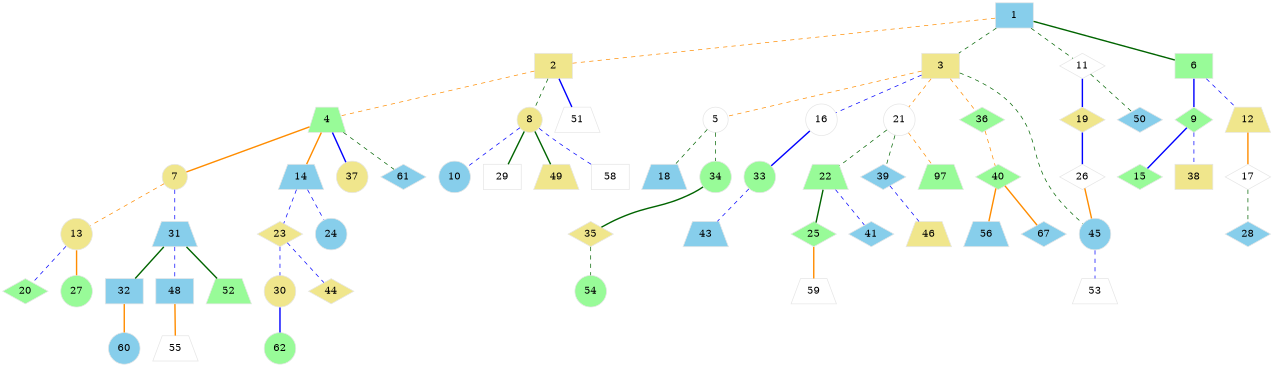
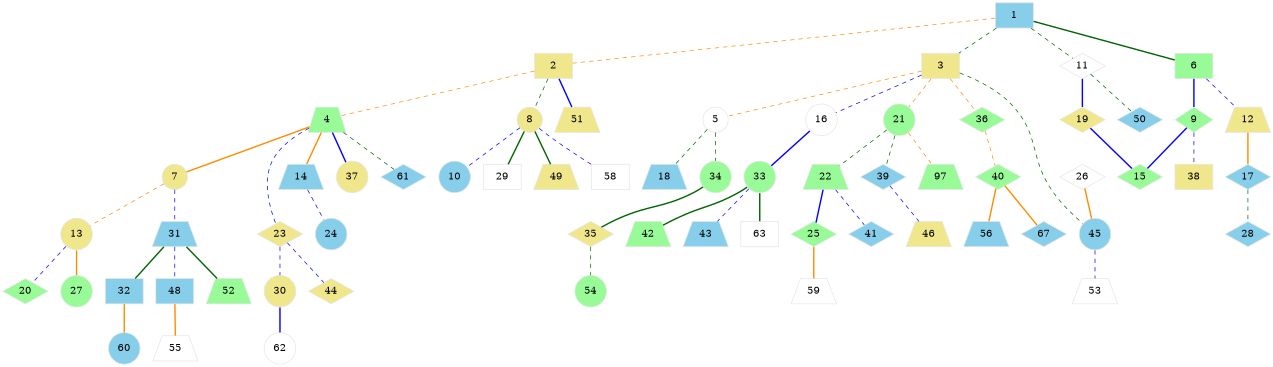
  graph {
    node [color=gray90 fillcolor=skyblue shape=diamond style=filled]
    edge [color=blue style=dashed]
    1 [shape=box]
    2 [fillcolor=khaki shape=box]
    3 [fillcolor=khaki shape=box]
    6 [fillcolor=palegreen shape=box]
    11 [fillcolor=white]
    4 [fillcolor=palegreen shape=trapezium]
    8 [fillcolor=khaki shape=circle]
-   51 [fillcolor=white shape=trapezium]
+   51 [fillcolor=khaki shape=trapezium]
    5 [fillcolor=white shape=circle]
    16 [fillcolor=white shape=circle]
-   21 [fillcolor=white shape=circle]
+   21 [fillcolor=palegreen shape=circle]
    36 [fillcolor=palegreen]
    45 [shape=circle]
    9 [fillcolor=palegreen]
    12 [fillcolor=khaki shape=trapezium]
    19 [fillcolor=khaki]
    50
    7 [fillcolor=khaki shape=circle]
    14 [shape=trapezium]
    37 [fillcolor=khaki shape=circle]
    61
    10 [shape=circle]
    29 [fillcolor=white shape=box]
    49 [fillcolor=khaki shape=trapezium]
    58 [fillcolor=white shape=box]
    18 [shape=trapezium]
    34 [fillcolor=palegreen shape=circle]
    33 [fillcolor=palegreen shape=circle]
    22 [fillcolor=palegreen shape=trapezium]
    39
    n31 [fillcolor=palegreen label=97 shape=trapezium]
    40 [fillcolor=palegreen]
    53 [fillcolor=white shape=trapezium]
    13 [fillcolor=khaki shape=circle]
    31 [shape=trapezium]
    23 [fillcolor=khaki]
    24 [shape=circle]
    35 [fillcolor=khaki]
    15 [fillcolor=palegreen]
    38 [fillcolor=khaki shape=box]
-   17 [fillcolor=white]
+   17
    20 [fillcolor=palegreen]
    27 [fillcolor=palegreen shape=circle]
    32 [shape=box]
    48 [shape=box]
    52 [fillcolor=palegreen shape=trapezium]
    26 [fillcolor=white]
    28
    30 [fillcolor=khaki shape=circle]
    44 [fillcolor=khaki]
+   42 [fillcolor=palegreen shape=trapezium]
    43 [shape=trapezium]
+   63 [fillcolor=white shape=box]
    25 [fillcolor=palegreen]
    41
    46 [fillcolor=khaki shape=trapezium]
    59 [fillcolor=white shape=trapezium]
-   62 [fillcolor=palegreen shape=circle]
+   62 [fillcolor=white shape=circle]
    60 [shape=circle]
    55 [fillcolor=white shape=trapezium]
    54 [fillcolor=palegreen shape=circle]
    56 [shape=trapezium]
    n63 [label=67]
    1 -- 2 [color=darkorange]
    1 -- 3 [color=darkgreen]
    1 -- 6 [color=darkgreen style=bold]
    1 -- 11 [color=darkgreen]
    2 -- 4 [color=darkorange]
    2 -- 8 [color=darkgreen]
    2 -- 51 [style=bold]
    3 -- 5 [color=darkorange]
    3 -- 16
    3 -- 21 [color=darkorange]
    3 -- 36 [color=darkorange]
    3 -- 45 [color=darkgreen]
    6 -- 9 [style=bold]
    6 -- 12
    11 -- 19 [style=bold]
    11 -- 50 [color=darkgreen]
    4 -- 7 [color=darkorange style=bold]
    4 -- 14 [color=darkorange style=bold]
    4 -- 37 [style=bold]
    4 -- 61 [color=darkgreen]
    8 -- 10
    8 -- 29 [color=darkgreen style=bold]
    8 -- 49 [color=darkgreen style=bold]
    8 -- 58
    5 -- 18 [color=darkgreen]
    5 -- 34 [color=darkgreen]
    16 -- 33 [style=bold]
    21 -- 22 [color=darkgreen]
    21 -- 39 [color=darkgreen]
    21 -- n31 [color=darkorange]
    36 -- 40 [color=darkorange]
    45 -- 53
    9 -- 15 [style=bold]
    9 -- 38
    12 -- 17 [color=darkorange style=bold]
-   19 -- 26 [style=bold]
+   19 -- 15 [style=bold]
    7 -- 13 [color=darkorange]
    7 -- 31
-   14 -- 23
+   4 -- 23
    14 -- 24
    34 -- 35 [color=darkgreen style=bold]
+   33 -- 42 [color=darkgreen style=bold]
    33 -- 43
-   22 -- 25 [color=darkgreen style=bold]
+   33 -- 63 [color=darkgreen style=bold]
+   22 -- 25 [style=bold]
    22 -- 41
    39 -- 46
    40 -- 56 [color=darkorange style=bold]
    40 -- n63 [color=darkorange style=bold]
    13 -- 20
    13 -- 27 [color=darkorange style=bold]
    31 -- 32 [color=darkgreen style=bold]
    31 -- 48
    31 -- 52 [color=darkgreen style=bold]
    23 -- 30
    23 -- 44
    35 -- 54 [color=darkgreen]
    17 -- 28 [color=darkgreen]
    32 -- 60 [color=darkorange style=bold]
    48 -- 55 [color=darkorange style=bold]
    26 -- 45 [color=darkorange style=bold]
    30 -- 62 [style=bold]
    25 -- 59 [color=darkorange style=bold]
  }
